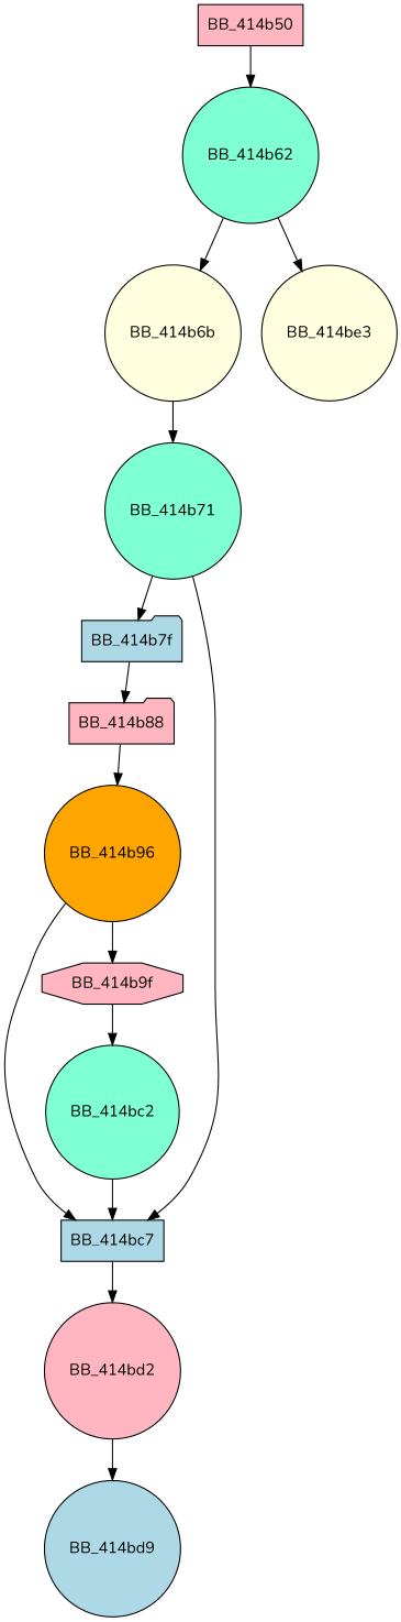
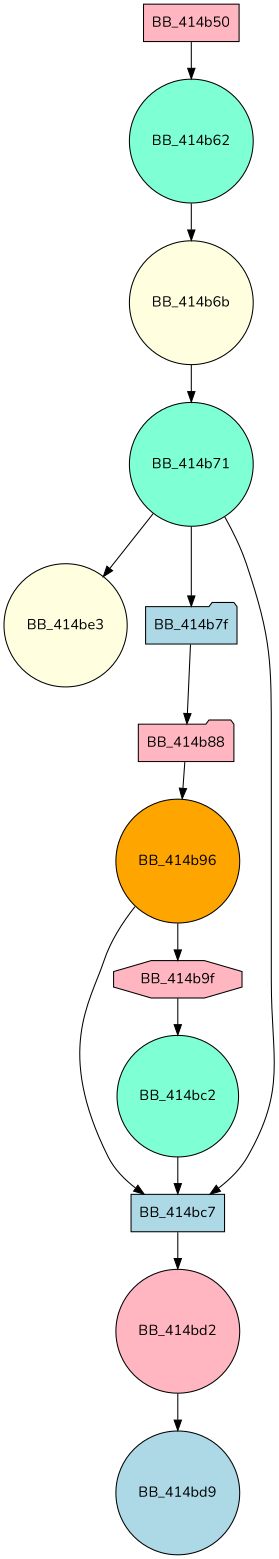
  digraph {
    fontname=Nunito
    node [fillcolor=lightpink fontname=Nunito shape=circle style=filled]
    edge [fontname=Nunito]
    BB_414b50 [shape=box]
    BB_414b62 [fillcolor=aquamarine]
    BB_414b6b [fillcolor=lightyellow]
    BB_414be3 [fillcolor=lightyellow]
    BB_414b71 [fillcolor=aquamarine]
    BB_414b7f [fillcolor=lightblue shape=folder]
    BB_414bc7 [fillcolor=lightblue shape=box]
    BB_414b88 [shape=folder]
    BB_414b96 [fillcolor=orange]
    BB_414bd2
    BB_414b9f [shape=octagon]
    BB_414bd9 [fillcolor=lightblue]
    BB_414bc2 [fillcolor=aquamarine]
    BB_414b50 -> BB_414b62
    BB_414b62 -> BB_414b6b
-   BB_414b62 -> BB_414be3
+   BB_414b71 -> BB_414be3
    BB_414b6b -> BB_414b71
    BB_414b71 -> BB_414b7f
    BB_414b71 -> BB_414bc7
    BB_414b7f -> BB_414b88
    BB_414bc7 -> BB_414bd2
    BB_414b88 -> BB_414b96
    BB_414b96 -> BB_414bc7
    BB_414b96 -> BB_414b9f
    BB_414bd2 -> BB_414bd9
    BB_414b9f -> BB_414bc2
    BB_414bc2 -> BB_414bc7
  }
